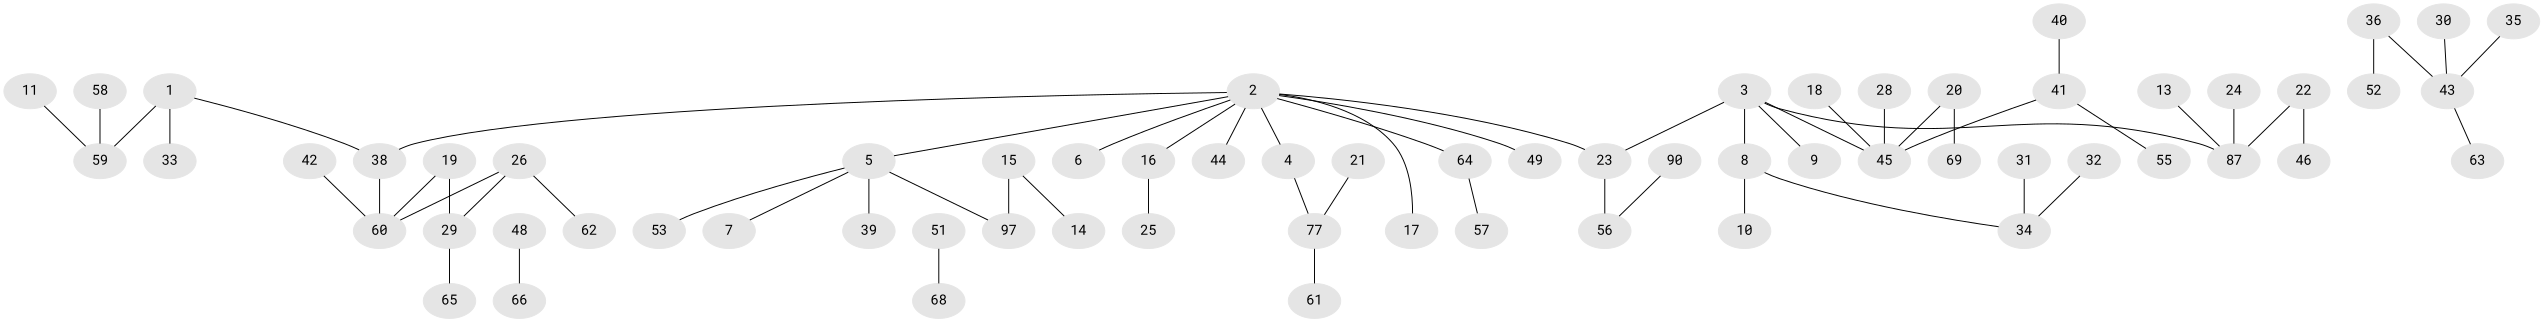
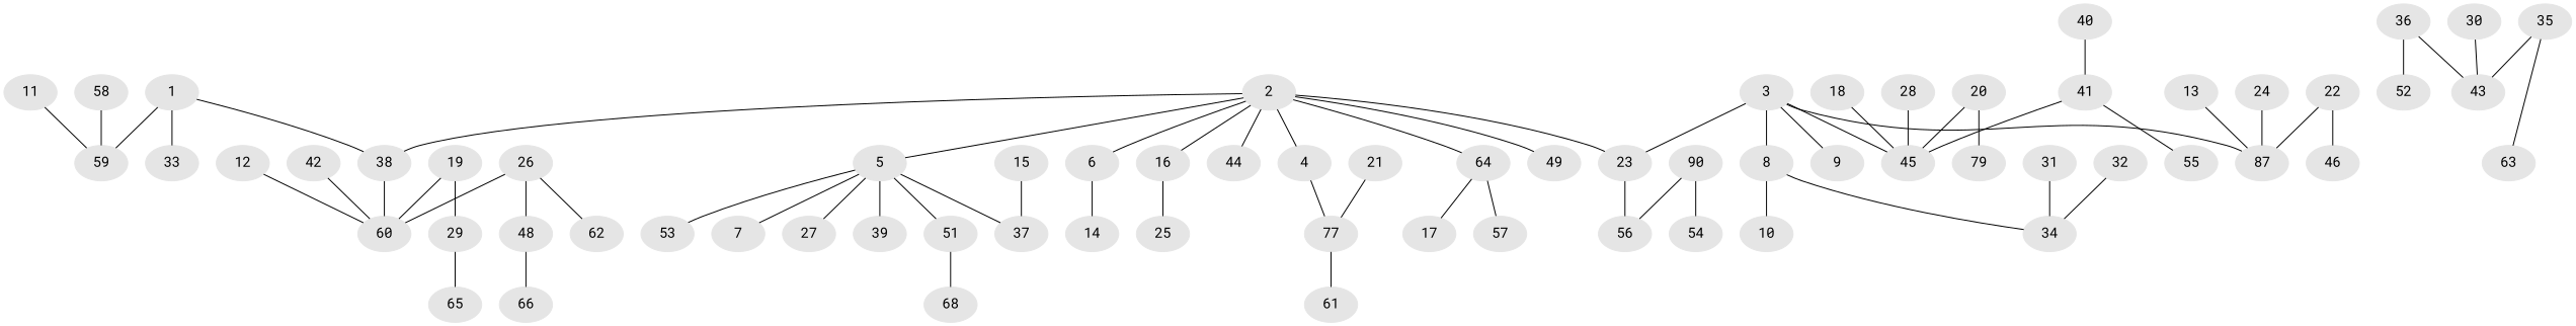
  graph {
    fontname="Roboto Mono"
    node [color=gray90 fontname="Roboto Mono" style=filled]
    edge [fontname="Roboto Mono" weight=1.0]
    1
    33
    38
    59
    60
    2
    4
    5
    6
    16
    17
    23
    44
    49
    64
    n16 [label=77]
    7
-   37 [label=97]
+   27
+   37
    39
    51
    53
    14
    25
    56
    36
    43
    52
    57
    3
    8
    9
    45
    n34 [label=87]
    10
    34
    61
    68
    11
+   12
    13
    15
    18
    19
    29
    65
    20
-   69
+   69 [label=79]
    21
    22
    46
    24
    26
    48
    62
    66
    28
    30
    63
    31
    32
    35
    40
    41
    55
    42
    n67 [label=90]
+   54
    58
    1 -- 33
    1 -- 38
    1 -- 59
    38 -- 60
    2 -- 38
    2 -- 4
    2 -- 5
    2 -- 6
    2 -- 16
-   2 -- 17
+   64 -- 17
    2 -- 23
    2 -- 44
    2 -- 49
    2 -- 64
    4 -- n16
    5 -- 7
+   5 -- 27
    5 -- 37
    5 -- 39
+   5 -- 51
    5 -- 53
-   15 -- 14
+   6 -- 14
    16 -- 25
    23 -- 56
    64 -- 57
    n16 -- 61
    51 -- 68
    36 -- 43
    36 -- 52
-   43 -- 63
+   35 -- 63
    3 -- 23
    3 -- 8
    3 -- 9
    3 -- 45
    3 -- n34
    8 -- 10
    8 -- 34
    11 -- 59
+   12 -- 60
    13 -- n34
    15 -- 37
    18 -- 45
    19 -- 60
    19 -- 29
    29 -- 65
    20 -- 45
    20 -- 69
    21 -- n16
    22 -- n34
    22 -- 46
    24 -- n34
    26 -- 60
-   26 -- 29
+   26 -- 48
    26 -- 62
    48 -- 66
    28 -- 45
    30 -- 43
    31 -- 34
    32 -- 34
    35 -- 43
    40 -- 41
    41 -- 45
    41 -- 55
    42 -- 60
    n67 -- 56
+   n67 -- 54
    58 -- 59
  }
